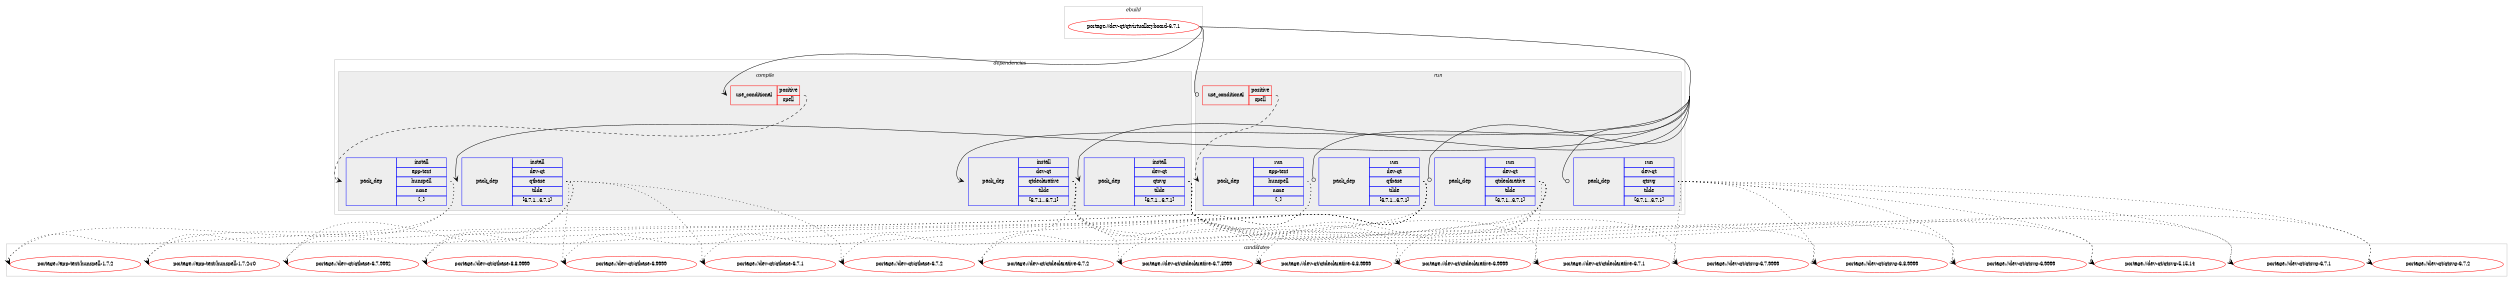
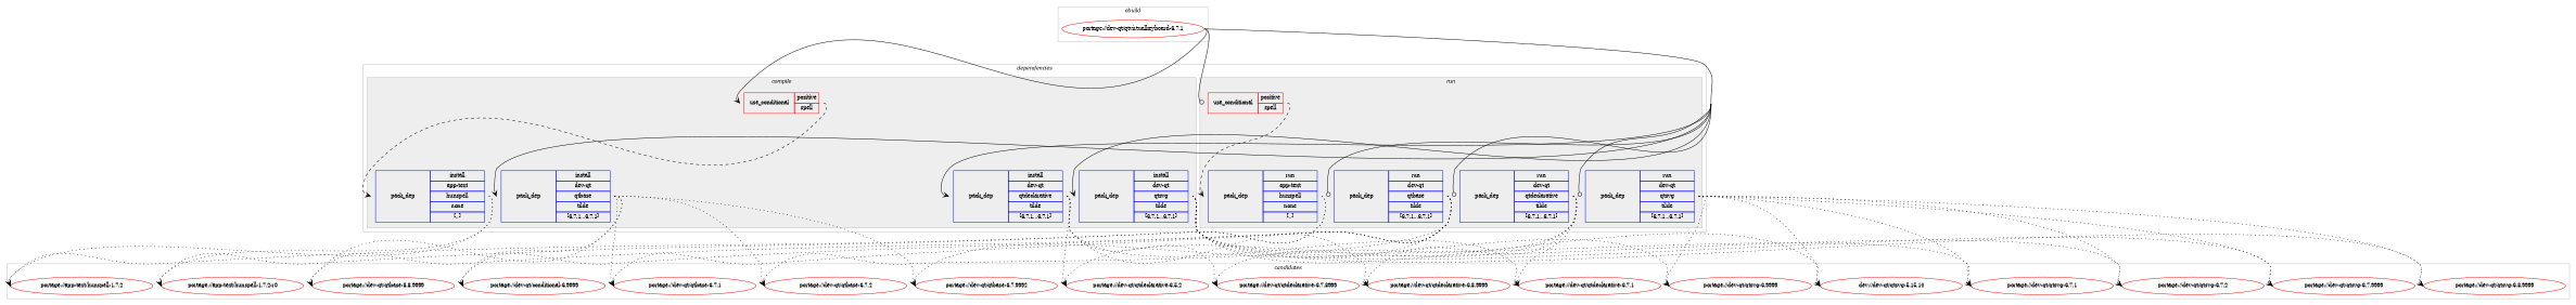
  digraph {
    compound=true
    concentrate=true
    fontname="DejaVu Serif"
    fontsize=10
    newrank=true
    rankdir=TB
    ranksep=1.5
    node [color=red fontname="DejaVu Serif" fontsize=10]
    edge [arrowhead=vee fontname="DejaVu Serif" headport=w style=dotted tailport=e weight=100]
    n1 [label="portage://dev-qt/qtvirtualkeyboard-6.7.1" width=4]
    n2 [color=blue label=<<TABLE BORDER="0" CELLBORDER="1" CELLSPACING="0" CELLPADDING="4" WIDTH="220"><TR><TD ROWSPAN="6" CELLPADDING="30">pack_dep</TD></TR><TR><TD WIDTH="110">install</TD></TR><TR><TD>app-text</TD></TR><TR><TD>hunspell</TD></TR><TR><TD>none</TD></TR><TR><TD>[,,]</TD></TR></TABLE>> shape=none]
    n3 [label=<<TABLE BORDER="0" CELLBORDER="1" CELLSPACING="0" CELLPADDING="4"><TR><TD ROWSPAN="3" CELLPADDING="10">use_conditional</TD></TR><TR><TD>positive</TD></TR><TR><TD>spell</TD></TR></TABLE>> shape=none]
    n4 [color=blue label=<<TABLE BORDER="0" CELLBORDER="1" CELLSPACING="0" CELLPADDING="4" WIDTH="220"><TR><TD ROWSPAN="6" CELLPADDING="30">pack_dep</TD></TR><TR><TD WIDTH="110">install</TD></TR><TR><TD>dev-qt</TD></TR><TR><TD>qtbase</TD></TR><TR><TD>tilde</TD></TR><TR><TD>[6.7.1,,,6.7.1]</TD></TR></TABLE>> shape=none]
    n5 [color=blue label=<<TABLE BORDER="0" CELLBORDER="1" CELLSPACING="0" CELLPADDING="4" WIDTH="220"><TR><TD ROWSPAN="6" CELLPADDING="30">pack_dep</TD></TR><TR><TD WIDTH="110">install</TD></TR><TR><TD>dev-qt</TD></TR><TR><TD>qtdeclarative</TD></TR><TR><TD>tilde</TD></TR><TR><TD>[6.7.1,,,6.7.1]</TD></TR></TABLE>> shape=none]
    n6 [color=blue label=<<TABLE BORDER="0" CELLBORDER="1" CELLSPACING="0" CELLPADDING="4" WIDTH="220"><TR><TD ROWSPAN="6" CELLPADDING="30">pack_dep</TD></TR><TR><TD WIDTH="110">install</TD></TR><TR><TD>dev-qt</TD></TR><TR><TD>qtsvg</TD></TR><TR><TD>tilde</TD></TR><TR><TD>[6.7.1,,,6.7.1]</TD></TR></TABLE>> shape=none]
    n7 [color=blue label=<<TABLE BORDER="0" CELLBORDER="1" CELLSPACING="0" CELLPADDING="4" WIDTH="220"><TR><TD ROWSPAN="6" CELLPADDING="30">pack_dep</TD></TR><TR><TD WIDTH="110">run</TD></TR><TR><TD>app-text</TD></TR><TR><TD>hunspell</TD></TR><TR><TD>none</TD></TR><TR><TD>[,,]</TD></TR></TABLE>> shape=none]
    n8 [label=<<TABLE BORDER="0" CELLBORDER="1" CELLSPACING="0" CELLPADDING="4"><TR><TD ROWSPAN="3" CELLPADDING="10">use_conditional</TD></TR><TR><TD>positive</TD></TR><TR><TD>spell</TD></TR></TABLE>> shape=none]
    n9 [color=blue label=<<TABLE BORDER="0" CELLBORDER="1" CELLSPACING="0" CELLPADDING="4" WIDTH="220"><TR><TD ROWSPAN="6" CELLPADDING="30">pack_dep</TD></TR><TR><TD WIDTH="110">run</TD></TR><TR><TD>dev-qt</TD></TR><TR><TD>qtbase</TD></TR><TR><TD>tilde</TD></TR><TR><TD>[6.7.1,,,6.7.1]</TD></TR></TABLE>> shape=none]
    n10 [color=blue label=<<TABLE BORDER="0" CELLBORDER="1" CELLSPACING="0" CELLPADDING="4" WIDTH="220"><TR><TD ROWSPAN="6" CELLPADDING="30">pack_dep</TD></TR><TR><TD WIDTH="110">run</TD></TR><TR><TD>dev-qt</TD></TR><TR><TD>qtdeclarative</TD></TR><TR><TD>tilde</TD></TR><TR><TD>[6.7.1,,,6.7.1]</TD></TR></TABLE>> shape=none]
    n11 [color=blue label=<<TABLE BORDER="0" CELLBORDER="1" CELLSPACING="0" CELLPADDING="4" WIDTH="220"><TR><TD ROWSPAN="6" CELLPADDING="30">pack_dep</TD></TR><TR><TD WIDTH="110">run</TD></TR><TR><TD>dev-qt</TD></TR><TR><TD>qtsvg</TD></TR><TR><TD>tilde</TD></TR><TR><TD>[6.7.1,,,6.7.1]</TD></TR></TABLE>> shape=none]
    n12 [label="portage://app-text/hunspell-1.7.2-r0" width=4]
    n13 [label="portage://app-text/hunspell-1.7.2" width=4]
-   n14 [label="portage://dev-qt/qtbase-6.9999" width=4]
+   n14 [label="portage://dev-qt/conditional-6.9999" width=4]
    n15 [label="portage://dev-qt/qtbase-8.8.9999" width=4]
    n16 [label="portage://dev-qt/qtbase-6.7.9992" width=4]
    n17 [label="portage://dev-qt/qtbase-6.7.2" width=4]
    n18 [label="portage://dev-qt/qtbase-6.7.1" width=4]
-   n19 [label="portage://dev-qt/qtdeclarative-6.9999" width=4]
    n20 [label="portage://dev-qt/qtdeclarative-6.8.9999" width=4]
    n21 [label="portage://dev-qt/qtdeclarative-6.7.8999" width=4]
-   n22 [label="portage://dev-qt/qtdeclarative-6.7.2" width=4]
+   n22 [label="portage://dev-qt/qtdeclarative-6.5.2" width=4]
    n23 [label="portage://dev-qt/qtdeclarative-6.7.1" width=4]
    n24 [label="portage://dev-qt/qtsvg-6.9999" width=4]
    n25 [label="portage://dev-qt/qtsvg-6.8.9999" width=4]
    n26 [label="portage://dev-qt/qtsvg-6.7.9999" width=4]
    n27 [label="portage://dev-qt/qtsvg-6.7.2" width=4]
    n28 [label="portage://dev-qt/qtsvg-6.7.1" width=4]
-   n29 [label="portage://dev-qt/qtsvg-5.15.14" width=4]
+   n29 [label="dev://dev-qt/qtsvg-5.15.14" width=4]
    subgraph cluster_1 {
      color=gray
      label=<<i>ebuild</i>>
      rank=same
      n1
    }
    subgraph cluster_2 {
      color=gray
      label=<<i>dependencies</i>>
      subgraph cluster_3 {
        color=gray
        fillcolor="#eeeeee"
        label=<<i>compile</i>>
        style=filled
        subgraph sub_4 {
          color=gray
          fillcolor="#eeeeee"
          label=<<i>compile</i>>
          style=filled
          n3
          subgraph sub_5 {
            color=gray
            fillcolor="#eeeeee"
            label=<<i>compile</i>>
            style=filled
            n2
          }
        }
        subgraph sub_6 {
          color=gray
          fillcolor="#eeeeee"
          label=<<i>compile</i>>
          style=filled
          n4
        }
        subgraph sub_7 {
          color=gray
          fillcolor="#eeeeee"
          label=<<i>compile</i>>
          style=filled
          n5
        }
        subgraph sub_8 {
          color=gray
          fillcolor="#eeeeee"
          label=<<i>compile</i>>
          style=filled
          n6
        }
      }
      subgraph cluster_9 {
        color=gray
        fillcolor="#eeeeee"
        label=<<i>compile and run</i>>
        style=filled
      }
      subgraph cluster_10 {
        color=gray
        fillcolor="#eeeeee"
        label=<<i>run</i>>
        style=filled
        subgraph sub_11 {
          color=gray
          fillcolor="#eeeeee"
          label=<<i>run</i>>
          style=filled
          n8
          subgraph sub_12 {
            color=gray
            fillcolor="#eeeeee"
            label=<<i>run</i>>
            style=filled
            n7
          }
        }
        subgraph sub_13 {
          color=gray
          fillcolor="#eeeeee"
          label=<<i>run</i>>
          style=filled
          n9
        }
        subgraph sub_14 {
          color=gray
          fillcolor="#eeeeee"
          label=<<i>run</i>>
          style=filled
          n10
        }
        subgraph sub_15 {
          color=gray
          fillcolor="#eeeeee"
          label=<<i>run</i>>
          style=filled
          n11
        }
      }
    }
    subgraph cluster_16 {
      color=gray
      label=<<i>candidates</i>>
      rank=same
      subgraph sub_17 {
        color=black
        label=<<i>candidates</i>>
        nodesep=1
        rank=same
        n12
        n13
      }
      subgraph sub_18 {
        color=black
        label=<<i>candidates</i>>
        nodesep=1
        rank=same
        n14
        n15
        n16
        n17
        n18
      }
      subgraph sub_19 {
        color=black
        label=<<i>candidates</i>>
        nodesep=1
        rank=same
-       n19
        n20
        n21
        n22
        n23
      }
      subgraph sub_20 {
        color=black
        label=<<i>candidates</i>>
        nodesep=1
        rank=same
        n24
        n25
        n26
        n27
        n28
        n29
      }
      subgraph sub_21 {
        color=black
        label=<<i>candidates</i>>
        nodesep=1
        rank=same
        n12
        n13
      }
      subgraph sub_22 {
        color=black
        label=<<i>candidates</i>>
        nodesep=1
        rank=same
        n14
        n15
        n16
        n17
        n18
      }
      subgraph sub_23 {
        color=black
        label=<<i>candidates</i>>
        nodesep=1
        rank=same
-       n19
        n20
        n21
        n22
        n23
      }
      subgraph sub_24 {
        color=black
        label=<<i>candidates</i>>
        nodesep=1
        rank=same
        n24
        n25
        n26
        n27
        n28
        n29
      }
    }
    n1 -> n3 [style=solid weight=20]
    n1 -> n4 [style=solid weight=20]
    n1 -> n5 [style=solid weight=20]
    n1 -> n6 [style=solid weight=20]
    n1 -> n8 [arrowhead=odot style=solid weight=20]
    n1 -> n9 [arrowhead=odot style=solid weight=20]
    n1 -> n10 [arrowhead=odot style=solid weight=20]
    n1 -> n11 [arrowhead=odot style=solid weight=20]
    n2 -> n12
    n2 -> n13
    n3 -> n2 [style=dashed weight=20]
    n4 -> n14
    n4 -> n15
    n4 -> n16
    n4 -> n17
    n4 -> n18
-   n5 -> n19
    n5 -> n20
    n5 -> n21
    n5 -> n22
    n5 -> n23
    n6 -> n24
    n6 -> n25
    n6 -> n26
    n6 -> n27
    n6 -> n28
    n6 -> n29
    n7 -> n12
    n7 -> n13
    n8 -> n7 [style=dashed weight=20]
    n9 -> n14
    n9 -> n15
    n9 -> n16
    n9 -> n17
    n9 -> n18
-   n10 -> n19
    n10 -> n20
    n10 -> n21
    n10 -> n22
    n10 -> n23
    n11 -> n24
    n11 -> n25
    n11 -> n26
    n11 -> n27
    n11 -> n28
    n11 -> n29
  }
